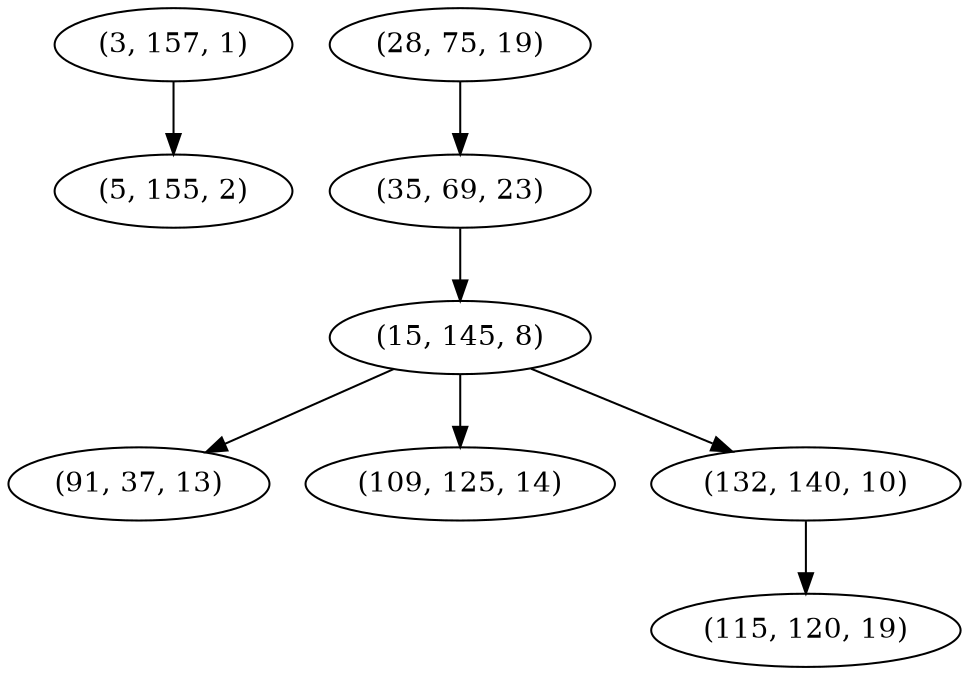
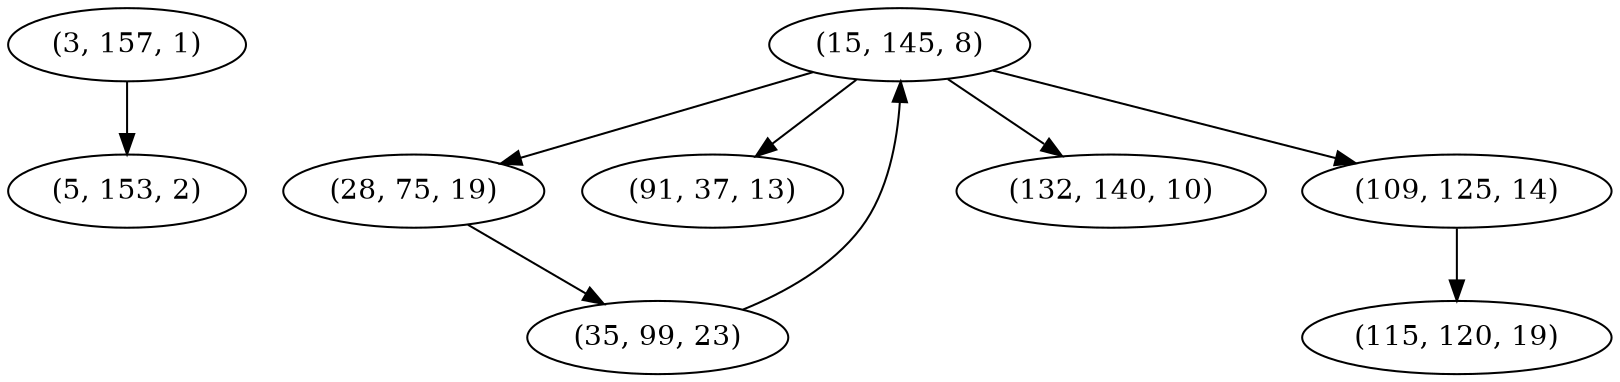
  digraph {
    "(3, 157, 1)"
-   "(5, 155, 2)"
+   "(5, 155, 2)" [label="(5, 153, 2)"]
    "(15, 145, 8)"
    "(28, 75, 19)"
    n5 [label="(91, 37, 13)"]
    "(109, 125, 14)"
    "(132, 140, 10)"
-   "(35, 69, 23)"
+   "(35, 69, 23)" [label="(35, 99, 23)"]
    "(115, 120, 19)"
    "(3, 157, 1)" -> "(5, 155, 2)"
+   "(15, 145, 8)" -> "(28, 75, 19)"
    "(15, 145, 8)" -> n5
    "(15, 145, 8)" -> "(109, 125, 14)"
    "(15, 145, 8)" -> "(132, 140, 10)"
    "(28, 75, 19)" -> "(35, 69, 23)"
-   "(132, 140, 10)" -> "(115, 120, 19)"
+   "(109, 125, 14)" -> "(115, 120, 19)"
    "(35, 69, 23)" -> "(15, 145, 8)"
  }
